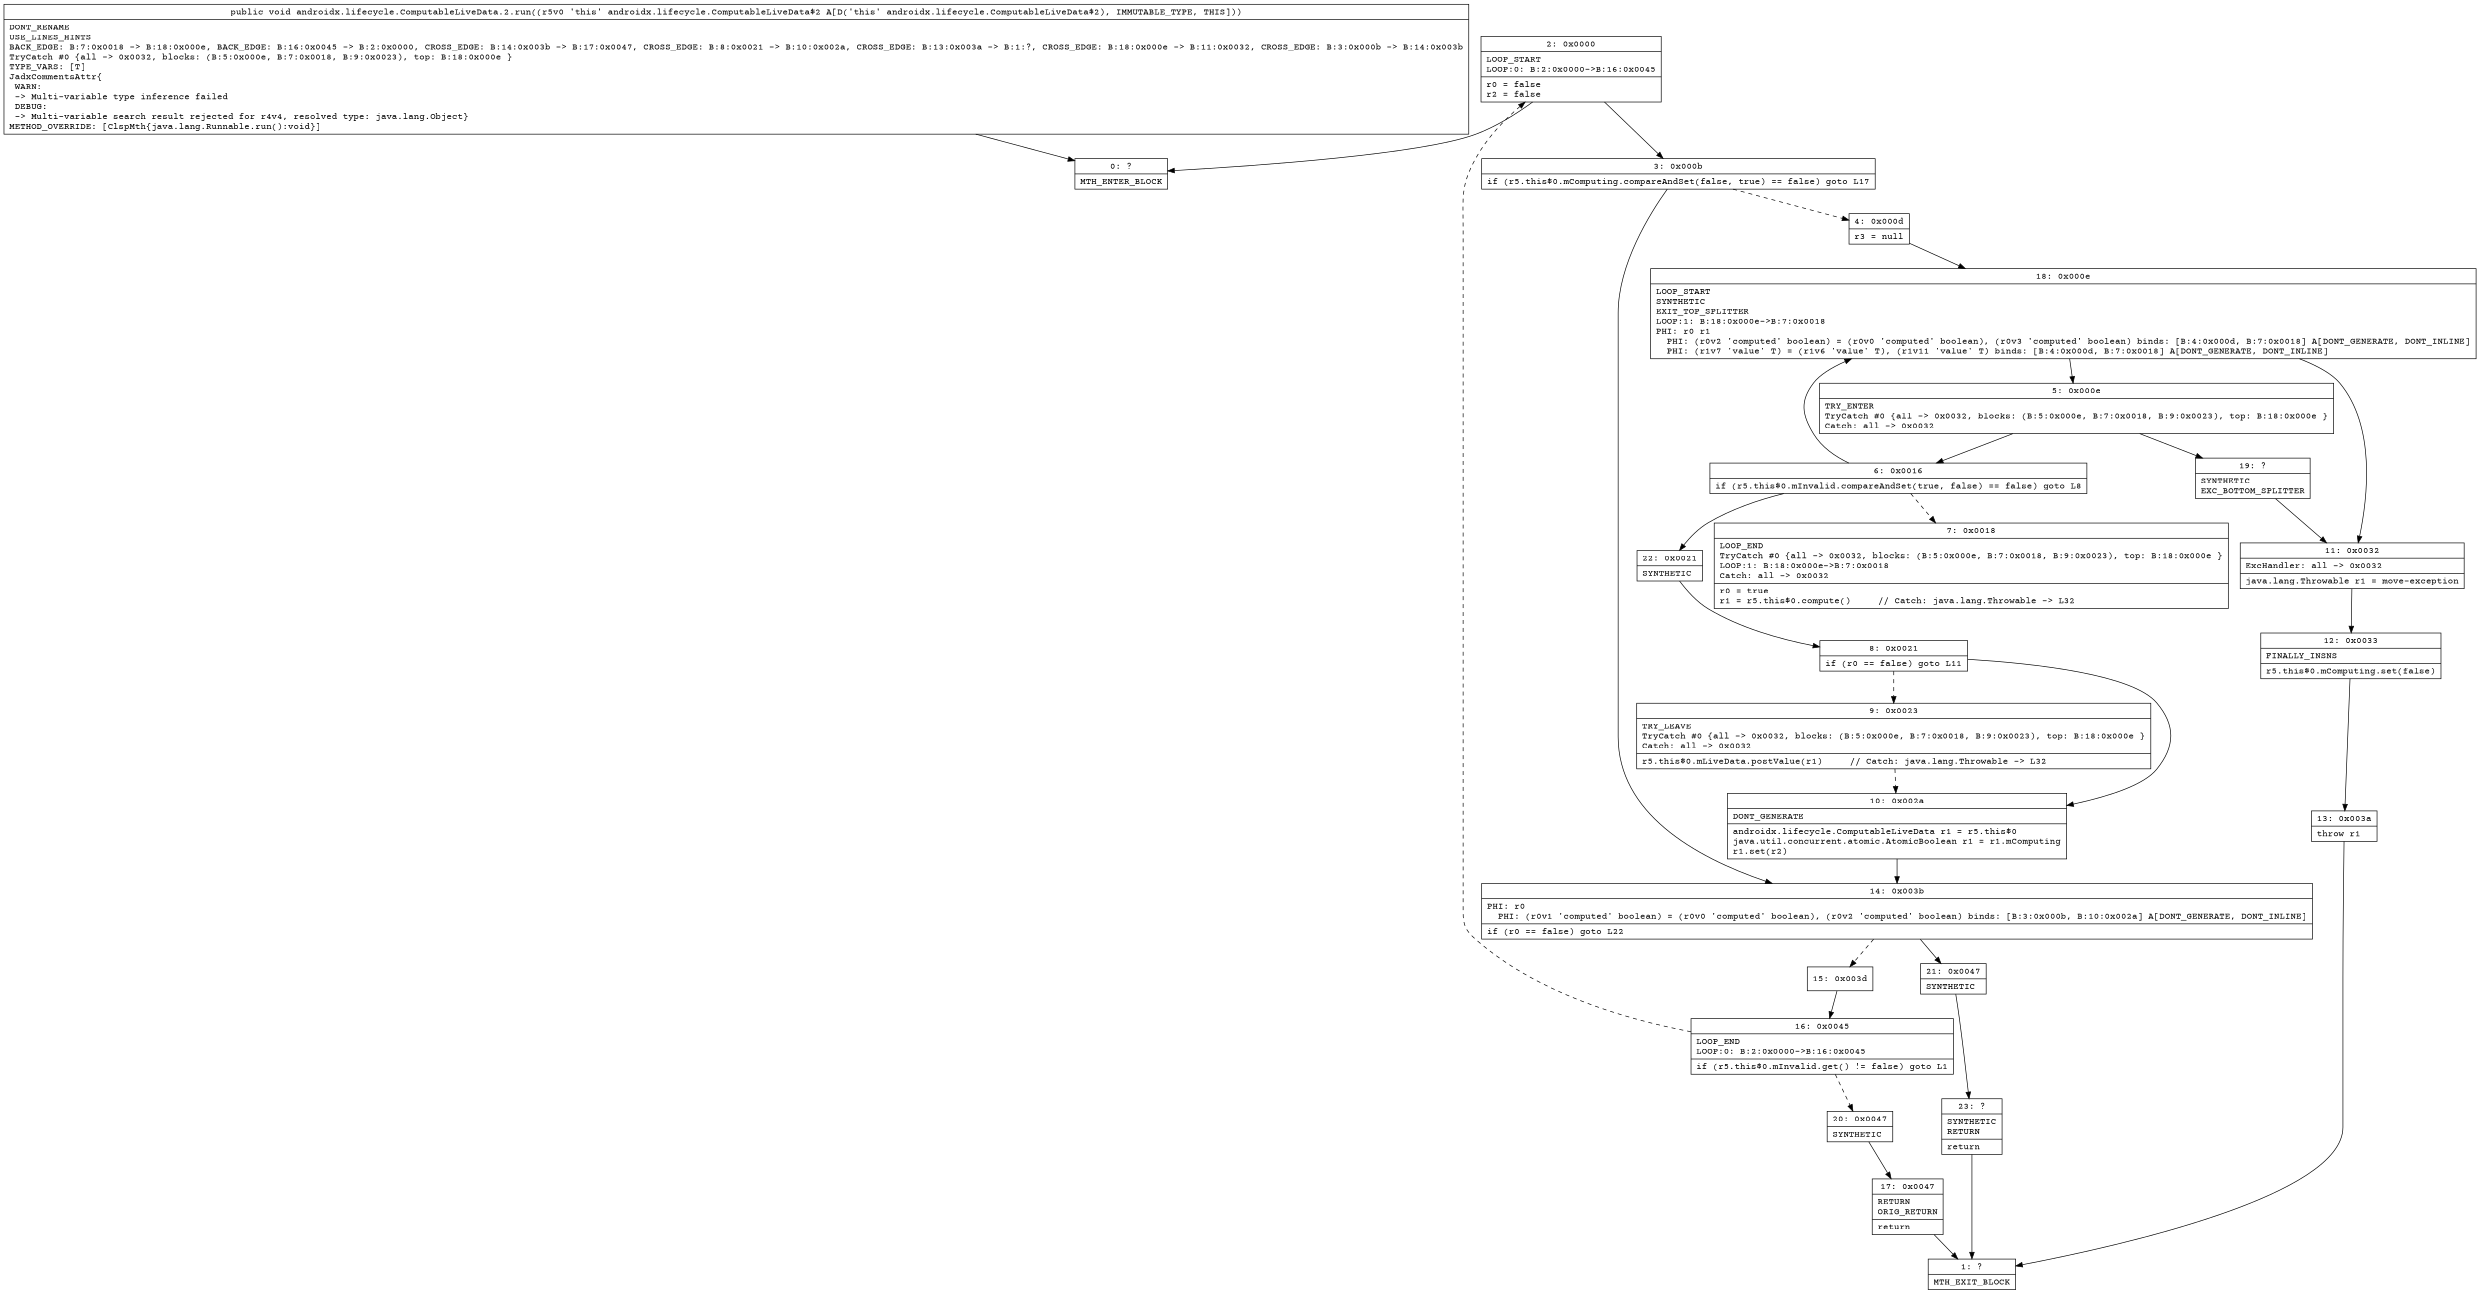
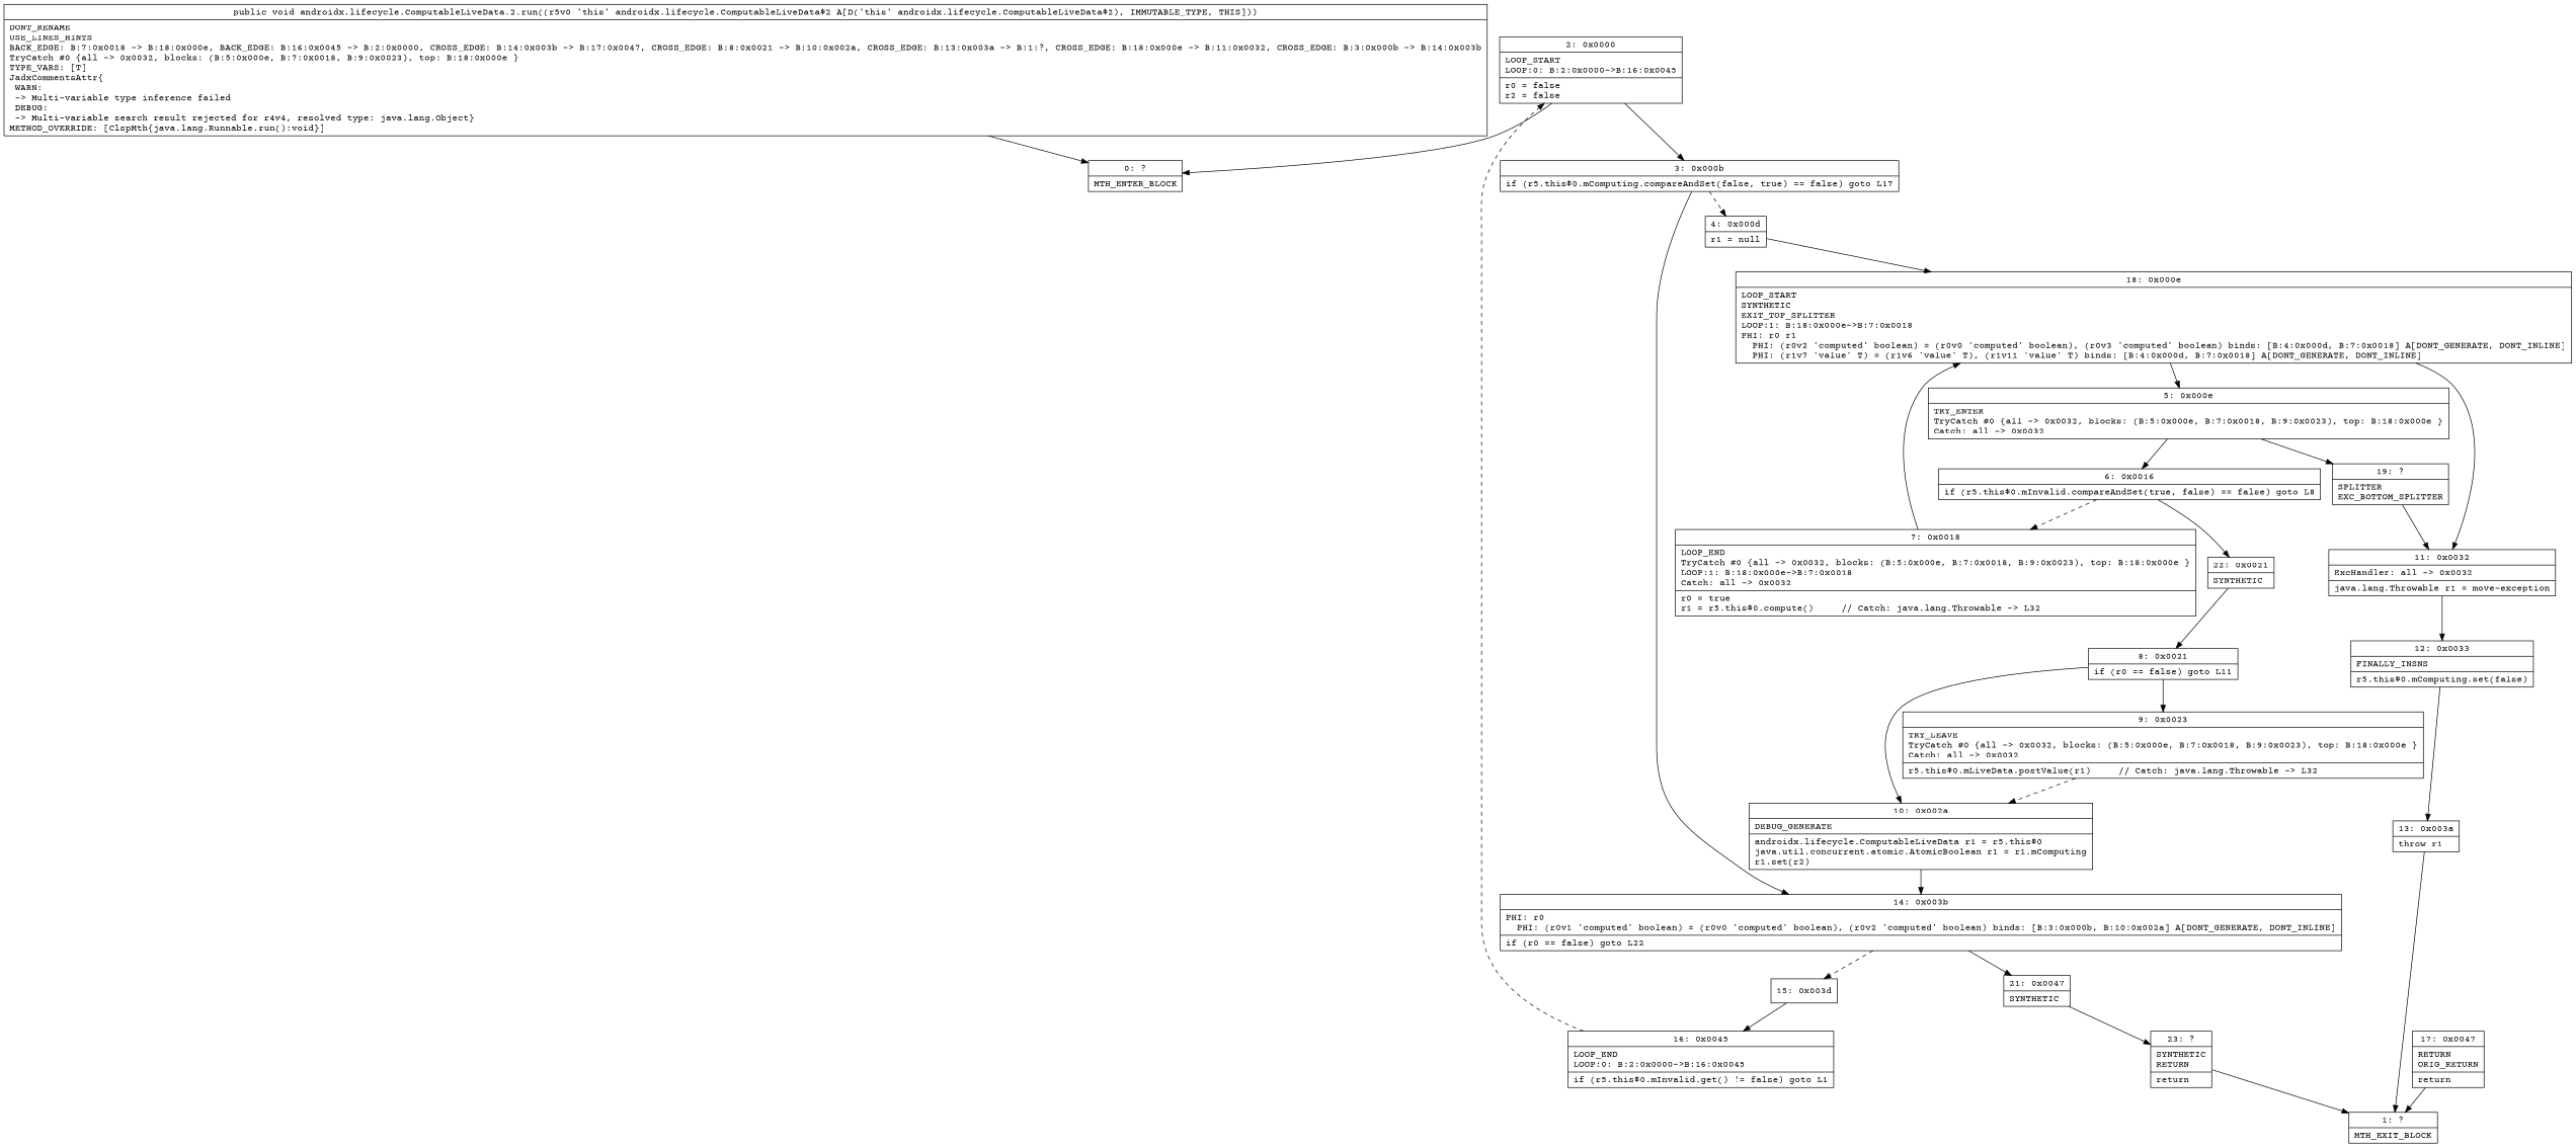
  digraph {
    fontname="Courier Prime"
    node [fontname="Courier Prime" shape=record]
    edge [fontname="Courier Prime"]
    n1 [label="{0\:\ ?|MTH_ENTER_BLOCK\l}"]
    n2 [label="{2\:\ 0x0000|LOOP_START\lLOOP:0: B:2:0x0000\-\>B:16:0x0045\l|r0 = false\lr2 = false\l}"]
    n3 [label="{3\:\ 0x000b|if (r5.this$0.mComputing.compareAndSet(false, true) == false) goto L17\l}"]
-   n4 [label="{4\:\ 0x000d|r3 = null\l}"]
+   n4 [label="{4\:\ 0x000d|r1 = null\l}"]
    n5 [label="{14\:\ 0x003b|PHI: r0 \l  PHI: (r0v1 'computed' boolean) = (r0v0 'computed' boolean), (r0v2 'computed' boolean) binds: [B:3:0x000b, B:10:0x002a] A[DONT_GENERATE, DONT_INLINE]\l|if (r0 == false) goto L22\l}"]
    n6 [label="{18\:\ 0x000e|LOOP_START\lSYNTHETIC\lEXIT_TOP_SPLITTER\lLOOP:1: B:18:0x000e\-\>B:7:0x0018\lPHI: r0 r1 \l  PHI: (r0v2 'computed' boolean) = (r0v0 'computed' boolean), (r0v3 'computed' boolean) binds: [B:4:0x000d, B:7:0x0018] A[DONT_GENERATE, DONT_INLINE]\l  PHI: (r1v7 'value' T) = (r1v6 'value' T), (r1v11 'value' T) binds: [B:4:0x000d, B:7:0x0018] A[DONT_GENERATE, DONT_INLINE]\l}"]
    n7 [label="{15\:\ 0x003d}"]
    n8 [label="{21\:\ 0x0047|SYNTHETIC\l}"]
    n9 [label="{5\:\ 0x000e|TRY_ENTER\lTryCatch #0 \{all \-\> 0x0032, blocks: (B:5:0x000e, B:7:0x0018, B:9:0x0023), top: B:18:0x000e \}\lCatch: all \-\> 0x0032\l}"]
    n10 [label="{11\:\ 0x0032|ExcHandler: all \-\> 0x0032\l|java.lang.Throwable r1 = move\-exception\l}"]
    n11 [label="{6\:\ 0x0016|if (r5.this$0.mInvalid.compareAndSet(true, false) == false) goto L8\l}"]
-   n12 [label="{19\:\ ?|SYNTHETIC\lEXC_BOTTOM_SPLITTER\l}"]
+   n12 [label="{19\:\ ?|SPLITTER\lEXC_BOTTOM_SPLITTER\l}"]
    n13 [label="{12\:\ 0x0033|FINALLY_INSNS\l|r5.this$0.mComputing.set(false)\l}"]
    n14 [label="{7\:\ 0x0018|LOOP_END\lTryCatch #0 \{all \-\> 0x0032, blocks: (B:5:0x000e, B:7:0x0018, B:9:0x0023), top: B:18:0x000e \}\lLOOP:1: B:18:0x000e\-\>B:7:0x0018\lCatch: all \-\> 0x0032\l|r0 = true\lr1 = r5.this$0.compute()     \/\/ Catch: java.lang.Throwable \-\> L32\l}"]
    n15 [label="{22\:\ 0x0021|SYNTHETIC\l}"]
    n16 [label="{8\:\ 0x0021|if (r0 == false) goto L11\l}"]
    n17 [label="{9\:\ 0x0023|TRY_LEAVE\lTryCatch #0 \{all \-\> 0x0032, blocks: (B:5:0x000e, B:7:0x0018, B:9:0x0023), top: B:18:0x000e \}\lCatch: all \-\> 0x0032\l|r5.this$0.mLiveData.postValue(r1)     \/\/ Catch: java.lang.Throwable \-\> L32\l}"]
-   n18 [label="{10\:\ 0x002a|DONT_GENERATE\l|androidx.lifecycle.ComputableLiveData r1 = r5.this$0\ljava.util.concurrent.atomic.AtomicBoolean r1 = r1.mComputing\lr1.set(r2)\l}"]
+   n18 [label="{10\:\ 0x002a|DEBUG_GENERATE\l|androidx.lifecycle.ComputableLiveData r1 = r5.this$0\ljava.util.concurrent.atomic.AtomicBoolean r1 = r1.mComputing\lr1.set(r2)\l}"]
    n19 [label="{13\:\ 0x003a|throw r1\l}"]
    n20 [label="{1\:\ ?|MTH_EXIT_BLOCK\l}"]
    n21 [label="{16\:\ 0x0045|LOOP_END\lLOOP:0: B:2:0x0000\-\>B:16:0x0045\l|if (r5.this$0.mInvalid.get() != false) goto L1\l}"]
    n22 [label="{23\:\ ?|SYNTHETIC\lRETURN\l|return\l}"]
-   n23 [label="{20\:\ 0x0047|SYNTHETIC\l}"]
    n24 [label="{17\:\ 0x0047|RETURN\lORIG_RETURN\l|return\l}"]
    n25 [label="{public void androidx.lifecycle.ComputableLiveData.2.run((r5v0 'this' androidx.lifecycle.ComputableLiveData$2 A[D('this' androidx.lifecycle.ComputableLiveData$2), IMMUTABLE_TYPE, THIS]))  | DONT_RENAME\lUSE_LINES_HINTS\lBACK_EDGE: B:7:0x0018 \-\> B:18:0x000e, BACK_EDGE: B:16:0x0045 \-\> B:2:0x0000, CROSS_EDGE: B:14:0x003b \-\> B:17:0x0047, CROSS_EDGE: B:8:0x0021 \-\> B:10:0x002a, CROSS_EDGE: B:13:0x003a \-\> B:1:?, CROSS_EDGE: B:18:0x000e \-\> B:11:0x0032, CROSS_EDGE: B:3:0x000b \-\> B:14:0x003b\lTryCatch #0 \{all \-\> 0x0032, blocks: (B:5:0x000e, B:7:0x0018, B:9:0x0023), top: B:18:0x000e \}\lTYPE_VARS: [T]\lJadxCommentsAttr\{\l WARN: \l \-\> Multi\-variable type inference failed\l DEBUG: \l \-\> Multi\-variable search result rejected for r4v4, resolved type: java.lang.Object\}\lMETHOD_OVERRIDE: [ClspMth\{java.lang.Runnable.run():void\}]\l}"]
    n2 -> n1
    n2 -> n3
    n3 -> n4 [style=dashed]
    n3 -> n5
    n4 -> n6
    n5 -> n7 [style=dashed]
    n5 -> n8
    n6 -> n9
    n6 -> n10
    n7 -> n21
    n8 -> n22
    n9 -> n11
    n9 -> n12
    n10 -> n13
    n11 -> n14 [style=dashed]
    n11 -> n15
    n12 -> n10
    n13 -> n19
-   n11 -> n6
+   n14 -> n6
    n15 -> n16
-   n16 -> n17 [style=dashed]
+   n16 -> n17 [style=solid]
    n16 -> n18
    n17 -> n18 [style=dashed]
    n18 -> n5
    n19 -> n20
    n21 -> n2 [style=dashed]
-   n21 -> n23 [style=dashed]
    n22 -> n20
-   n23 -> n24
    n24 -> n20
    n25 -> n1
  }
